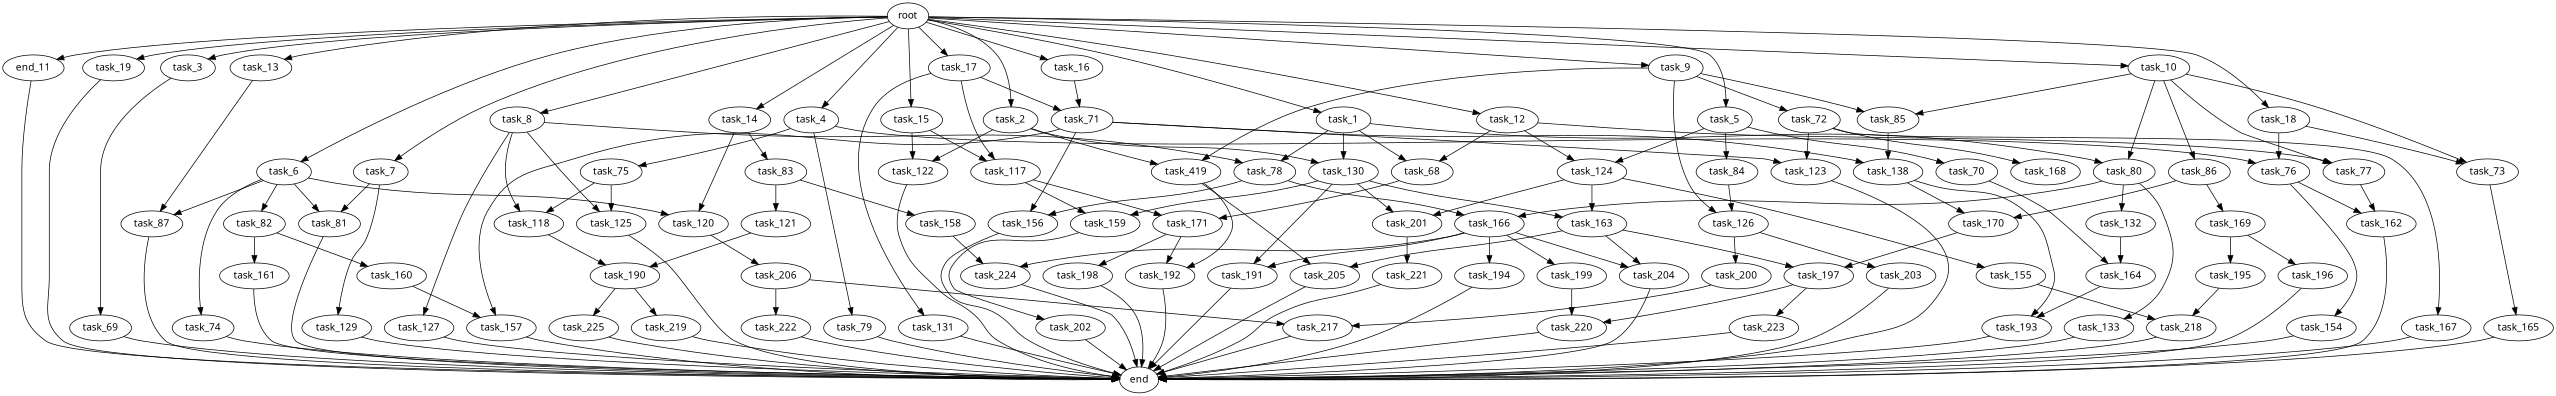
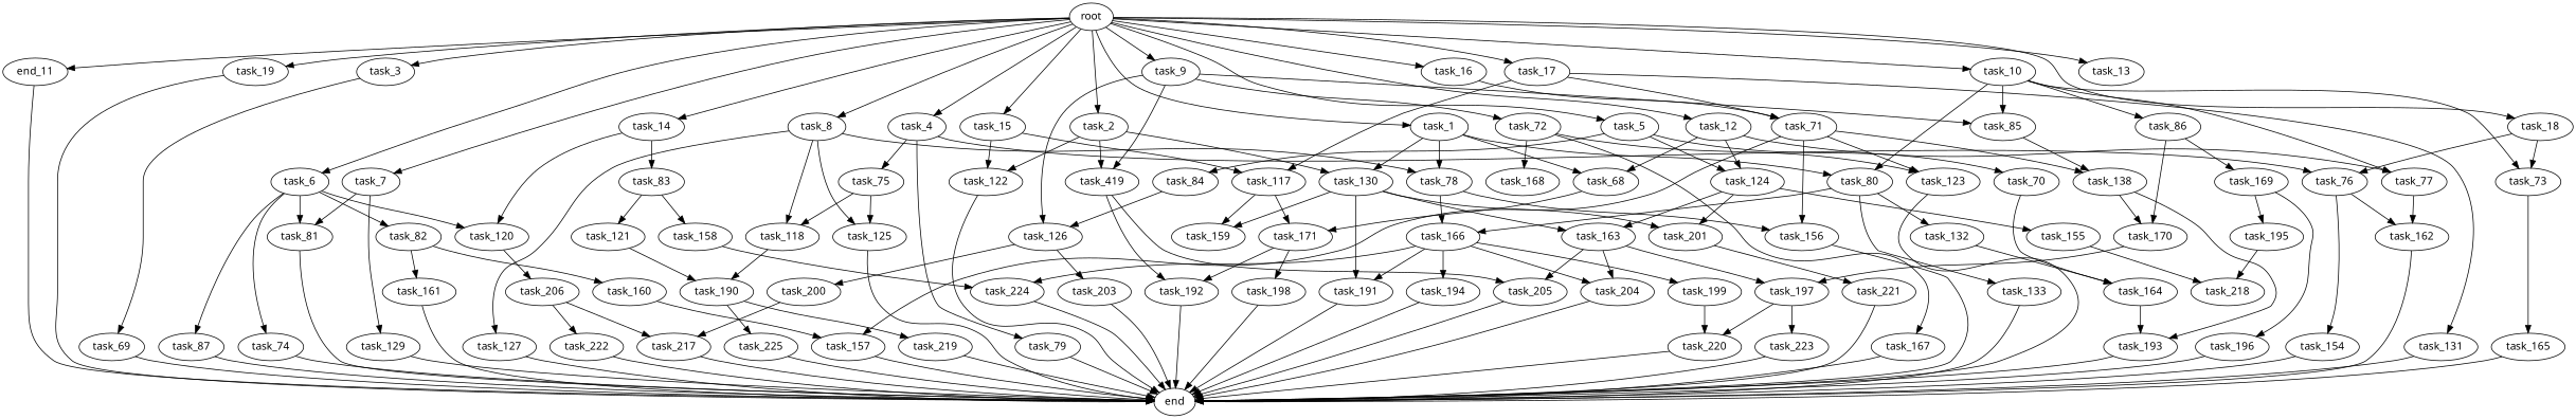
  digraph {
    fontname="Noto Sans"
    node [fontname="Noto Sans"]
    edge [fontname="Noto Sans"]
    root
    task_1
    task_2
    task_3
    task_4
    task_5
    task_6
    task_7
    task_8
    task_9
    task_10
    n12 [label=end_11]
    task_12
    task_13
    task_14
    task_15
    task_16
    task_17
    task_18
    task_19
    task_68
    task_78
    task_80
    task_130
    n25 [label=task_419]
    task_122
    task_69
    task_75
    task_76
    task_79
    task_70
    task_84
    task_124
    task_74
    task_81
    task_82
    task_87
    task_120
    task_129
    task_118
    task_125
    task_127
    task_72
    task_85
    task_126
    task_73
    task_77
    task_86
    end
    task_83
    task_117
    task_71
    task_131
    task_171
    task_156
    task_166
    task_132
    task_133
    task_159
    task_163
    task_201
    task_191
    task_192
    task_205
    task_154
    task_162
    task_164
    task_155
    task_160
    task_161
    task_206
    task_190
    task_123
    task_167
    task_168
    n76 [label=task_138]
    task_200
    task_203
    task_165
    task_169
    task_170
    task_121
    task_158
    task_157
    task_198
    task_193
    task_224
    task_204
    task_194
    task_199
    task_195
    task_196
    task_197
-   task_202
    task_219
    task_225
    task_217
    task_222
    task_218
    task_221
    task_220
    task_223
    root -> task_1
    root -> task_2
    root -> task_3
    root -> task_4
    root -> task_5
    root -> task_6
    root -> task_7
    root -> task_8
    root -> task_9
    root -> task_10
    root -> n12
    root -> task_12
    root -> task_13
    root -> task_14
    root -> task_15
    root -> task_16
    root -> task_17
    root -> task_18
    root -> task_19
    task_1 -> task_68
    task_1 -> task_78
    task_1 -> task_80
    task_1 -> task_130
    task_2 -> task_130
    task_2 -> n25
    task_2 -> task_122
    task_3 -> task_69
    task_4 -> task_75
    task_4 -> task_76
    task_4 -> task_79
    task_5 -> task_70
    task_5 -> task_84
    task_5 -> task_124
    task_6 -> task_74
    task_6 -> task_81
    task_6 -> task_82
    task_6 -> task_87
    task_6 -> task_120
    task_7 -> task_81
    task_7 -> task_129
    task_8 -> task_78
    task_8 -> task_118
    task_8 -> task_125
    task_8 -> task_127
    task_9 -> n25
    task_9 -> task_72
    task_9 -> task_85
    task_9 -> task_126
    task_10 -> task_80
    task_10 -> task_85
    task_10 -> task_73
    task_10 -> task_77
    task_10 -> task_86
    n12 -> end
    task_12 -> task_68
    task_12 -> task_124
    task_12 -> task_77
-   task_13 -> task_87
    task_14 -> task_120
    task_14 -> task_83
    task_15 -> task_122
    task_15 -> task_117
    task_16 -> task_71
    task_17 -> task_117
    task_17 -> task_71
    task_17 -> task_131
    task_18 -> task_76
    task_18 -> task_73
    task_19 -> end
    task_68 -> task_171
    task_78 -> task_156
    task_78 -> task_166
    task_80 -> task_166
    task_80 -> task_132
    task_80 -> task_133
    task_130 -> task_159
    task_130 -> task_163
    task_130 -> task_201
    task_130 -> task_191
    n25 -> task_192
    n25 -> task_205
    task_122 -> end
    task_69 -> end
    task_75 -> task_118
    task_75 -> task_125
    task_76 -> task_154
    task_76 -> task_162
    task_79 -> end
    task_70 -> task_164
    task_84 -> task_126
    task_124 -> task_163
    task_124 -> task_201
    task_124 -> task_155
    task_74 -> end
    task_81 -> end
    task_82 -> task_160
    task_82 -> task_161
    task_87 -> end
    task_120 -> task_206
    task_129 -> end
    task_118 -> task_190
    task_125 -> end
    task_127 -> end
    task_72 -> task_123
    task_72 -> task_167
    task_72 -> task_168
    task_85 -> n76
    task_126 -> task_200
    task_126 -> task_203
    task_73 -> task_165
    task_77 -> task_162
    task_86 -> task_169
    task_86 -> task_170
    task_83 -> task_121
    task_83 -> task_158
    task_117 -> task_171
    task_117 -> task_159
    task_71 -> task_156
    task_71 -> task_123
    task_71 -> n76
    task_71 -> task_157
    task_131 -> end
    task_171 -> task_192
    task_171 -> task_198
    task_156 -> end
    task_166 -> task_191
    task_166 -> task_224
    task_166 -> task_204
    task_166 -> task_194
    task_166 -> task_199
    task_132 -> task_164
    task_133 -> end
-   task_159 -> task_202
    task_163 -> task_205
    task_163 -> task_204
    task_163 -> task_197
    task_201 -> task_221
    task_191 -> end
    task_192 -> end
    task_205 -> end
    task_154 -> end
    task_162 -> end
    task_164 -> task_193
    task_155 -> task_218
    task_160 -> task_157
    task_161 -> end
    task_206 -> task_217
    task_206 -> task_222
    task_190 -> task_219
    task_190 -> task_225
    task_123 -> end
    task_167 -> end
    n76 -> task_170
    n76 -> task_193
    task_200 -> task_217
    task_203 -> end
    task_165 -> end
    task_169 -> task_195
    task_169 -> task_196
    task_170 -> task_197
    task_121 -> task_190
    task_158 -> task_224
    task_157 -> end
    task_198 -> end
    task_193 -> end
    task_224 -> end
    task_204 -> end
    task_194 -> end
    task_199 -> task_220
    task_195 -> task_218
    task_196 -> end
    task_197 -> task_220
    task_197 -> task_223
-   task_202 -> end
    task_219 -> end
    task_225 -> end
    task_217 -> end
    task_222 -> end
-   task_218 -> end
    task_221 -> end
    task_220 -> end
    task_223 -> end
  }
